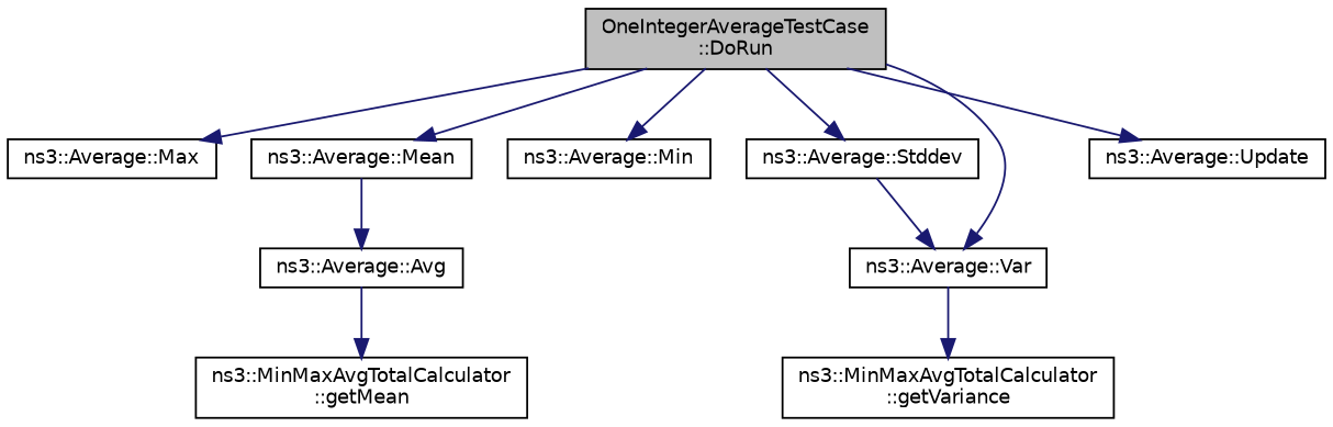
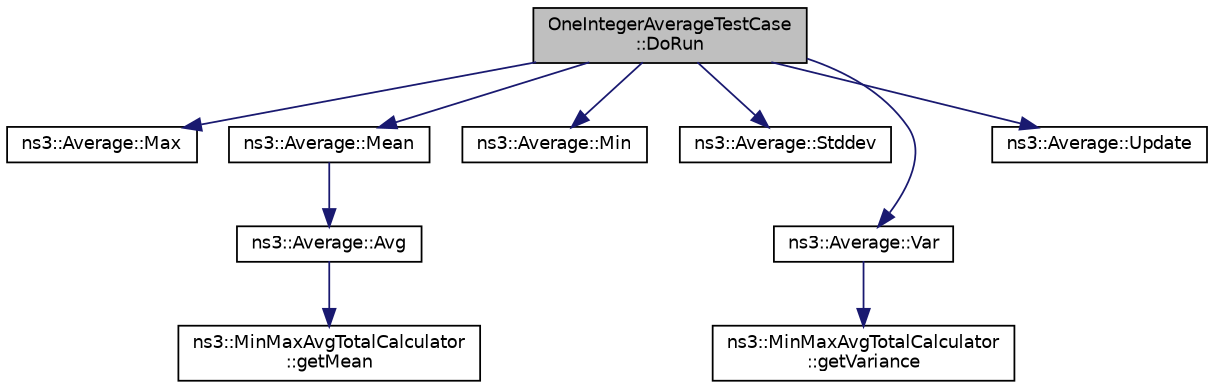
  digraph {
    rankdir=TB
    node [color=black fillcolor=white fontname=Helvetica fontsize=10 shape=record style=filled]
    edge [color=midnightblue fontname=Helvetica fontsize=10 labelfontname=Helvetica labelfontsize=10 style=solid]
    n1 [fillcolor=grey75 fontcolor=black height=0.2 label="OneIntegerAverageTestCase\l::DoRun" width=0.4]
    n2 [height=0.2 label="ns3::Average::Max" width=0.4]
    n3 [height=0.2 label="ns3::Average::Mean" width=0.4]
    n4 [height=0.2 label="ns3::Average::Min" width=0.4]
    n5 [height=0.2 label="ns3::Average::Stddev" width=0.4]
    n6 [height=0.2 label="ns3::Average::Var" width=0.4]
    n7 [height=0.2 label="ns3::Average::Update" width=0.4]
    n8 [height=0.2 label="ns3::Average::Avg" width=0.4]
    n9 [height=0.2 label="ns3::MinMaxAvgTotalCalculator\l::getVariance" width=0.4]
    n10 [height=0.2 label="ns3::MinMaxAvgTotalCalculator\l::getMean" width=0.4]
    n1 -> n2
    n1 -> n3
    n1 -> n4
    n1 -> n5
    n1 -> n6
    n1 -> n7
    n3 -> n8
-   n5 -> n6
    n6 -> n9
    n8 -> n10
  }
